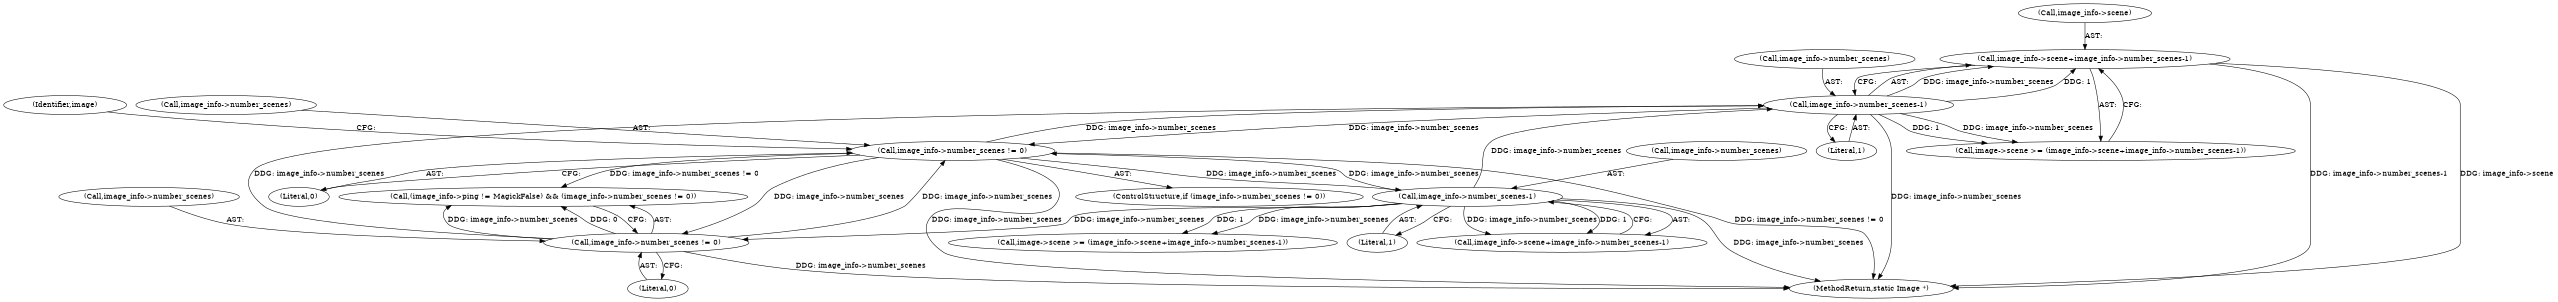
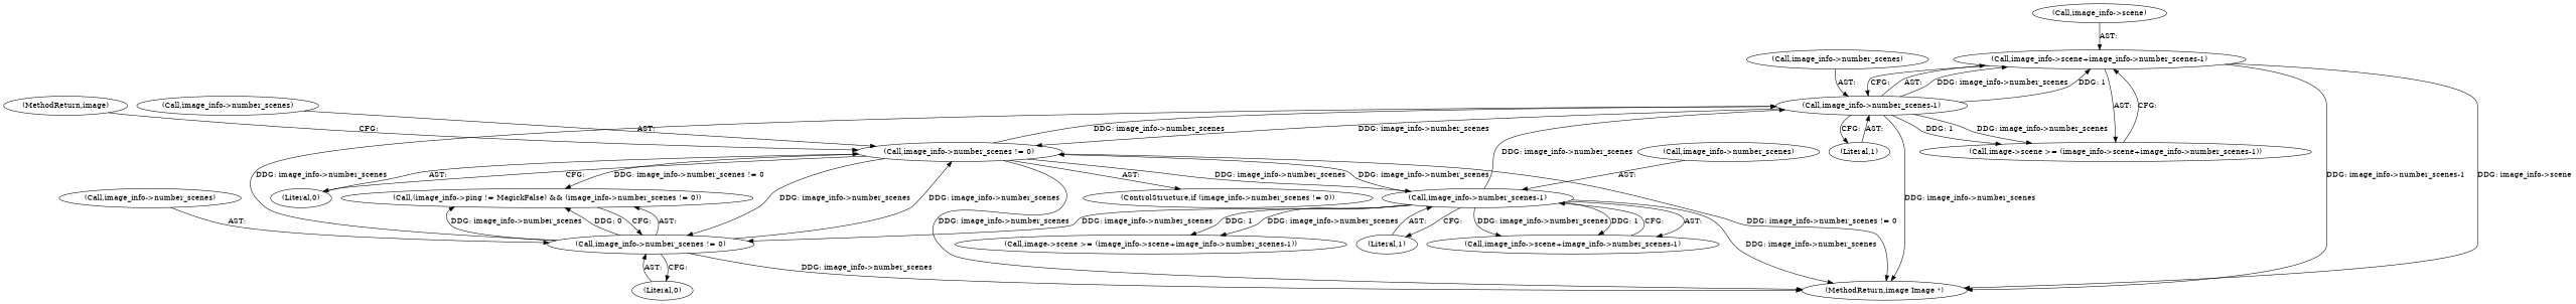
  digraph {
    n1 [label="(Call,image_info->scene+image_info->number_scenes-1)"]
    n2 [label="(Call,image_info->number_scenes-1)"]
    n3 [label="(Call,image->scene >= (image_info->scene+image_info->number_scenes-1))"]
-   n4 [label="(MethodReturn,static Image *)"]
+   n4 [label="(MethodReturn,image Image *)"]
    n5 [label="(Call,image_info->number_scenes != 0)"]
    n6 [label="(Literal,1)"]
    n7 [label="(Call,image_info->number_scenes-1)"]
    n8 [label="(Call,image_info->number_scenes != 0)"]
    n9 [label="(ControlStructure,if (image_info->number_scenes != 0))"]
    n10 [label="(Literal,0)"]
    n11 [label="(Call,(image_info->ping != MagickFalse) && (image_info->number_scenes != 0))"]
    n12 [label="(Call,image_info->scene+image_info->number_scenes-1)"]
    n13 [label="(Call,image->scene >= (image_info->scene+image_info->number_scenes-1))"]
    n14 [label="(Literal,1)"]
    n15 [label="(Literal,0)"]
    n16 [label="(Call,image_info->number_scenes)"]
-   n17 [label="(Identifier,image)"]
+   n17 [label="(MethodReturn,image)"]
    n18 [label="(Call,image_info->scene)"]
    n19 [label="(Call,image_info->number_scenes)"]
    n20 [label="(Call,image_info->number_scenes)"]
    n21 [label="(Call,image_info->number_scenes)"]
    n1 -> n2 [label="CFG: "]
    n1 -> n3 [label="AST: "]
    n1 -> n4 [label="DDG: image_info->number_scenes-1"]
    n1 -> n4 [label="DDG: image_info->scene"]
    n2 -> n1 [label="AST: "]
    n2 -> n1 [label="DDG: image_info->number_scenes"]
    n2 -> n1 [label="DDG: 1"]
    n2 -> n3 [label="DDG: image_info->number_scenes"]
    n2 -> n3 [label="DDG: 1"]
    n2 -> n4 [label="DDG: image_info->number_scenes"]
    n2 -> n5 [label="DDG: image_info->number_scenes"]
    n2 -> n6 [label="CFG: "]
    n3 -> n1 [label="CFG: "]
    n5 -> n2 [label="DDG: image_info->number_scenes"]
    n5 -> n4 [label="DDG: image_info->number_scenes"]
    n5 -> n4 [label="DDG: image_info->number_scenes != 0"]
    n5 -> n7 [label="DDG: image_info->number_scenes"]
    n5 -> n8 [label="DDG: image_info->number_scenes"]
    n5 -> n9 [label="AST: "]
    n5 -> n10 [label="CFG: "]
    n5 -> n11 [label="DDG: image_info->number_scenes != 0"]
    n6 -> n2 [label="AST: "]
    n7 -> n2 [label="DDG: image_info->number_scenes"]
    n7 -> n4 [label="DDG: image_info->number_scenes"]
    n7 -> n5 [label="DDG: image_info->number_scenes"]
    n7 -> n8 [label="DDG: image_info->number_scenes"]
    n7 -> n12 [label="AST: "]
    n7 -> n12 [label="DDG: image_info->number_scenes"]
    n7 -> n12 [label="DDG: 1"]
    n7 -> n13 [label="DDG: image_info->number_scenes"]
    n7 -> n13 [label="DDG: 1"]
    n7 -> n14 [label="CFG: "]
    n8 -> n2 [label="DDG: image_info->number_scenes"]
    n8 -> n4 [label="DDG: image_info->number_scenes"]
    n8 -> n5 [label="DDG: image_info->number_scenes"]
    n8 -> n11 [label="AST: "]
    n8 -> n11 [label="DDG: image_info->number_scenes"]
    n8 -> n11 [label="DDG: 0"]
    n8 -> n15 [label="CFG: "]
    n10 -> n5 [label="AST: "]
    n11 -> n8 [label="CFG: "]
    n12 -> n7 [label="CFG: "]
    n14 -> n7 [label="AST: "]
    n15 -> n8 [label="AST: "]
    n16 -> n7 [label="AST: "]
    n17 -> n5 [label="CFG: "]
    n18 -> n1 [label="AST: "]
    n19 -> n2 [label="AST: "]
    n20 -> n5 [label="AST: "]
    n21 -> n8 [label="AST: "]
  }
